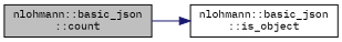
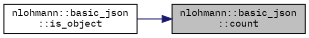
  digraph {
    rankdir=LR
    fontname="IBM Plex Mono"
    node [color=black fontname="IBM Plex Mono" fontsize=10 shape=record style=filled]
    n1 [fillcolor=grey75 fontcolor=black height=0.2 label="nlohmann::basic_json\l::count" width=0.4]
    n2 [fillcolor=white height=0.2 label="nlohmann::basic_json\l::is_object" width=0.4]
-   n1 -> n2 [color=midnightblue fontname="IBM Plex Mono" fontsize=10 labelfontname=Helvetica labelfontsize=10 style=solid]
+   n2 -> n1 [color=midnightblue fontname="IBM Plex Mono" fontsize=10 labelfontname=Helvetica labelfontsize=10 style=solid]
  }
